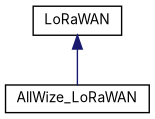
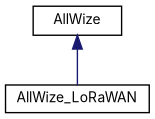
  digraph {
    rankdir=TB
    fontname=Inter
    node [color=black fillcolor=white fontname=Inter fontsize=10 shape=record style=filled]
-   n1 [height=0.2 label=LoRaWAN width=0.4]
+   n1 [height=0.2 label=AllWize width=0.4]
    n2 [height=0.2 label=AllWize_LoRaWAN width=0.4]
    n1 -> n2 [color=midnightblue dir=back fontname=Inter fontsize=10 labelfontname=Helvetica labelfontsize=10 style=solid]
  }
